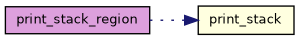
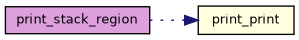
  digraph {
    rankdir=LR
    node [color=black fontname=Helvetica fontsize=10 shape=record style=filled]
    n1 [fillcolor=plum fontcolor=black height=0.2 label=print_stack_region width=0.4]
-   n2 [fillcolor=lightyellow height=0.2 label=print_stack width=0.4]
+   n2 [fillcolor=lightyellow height=0.2 label=print_print width=0.4]
    n1 -> n2 [color=midnightblue fontname=Helvetica fontsize=10 labelfontname=Helvetica labelfontsize=10 style=dotted]
  }
